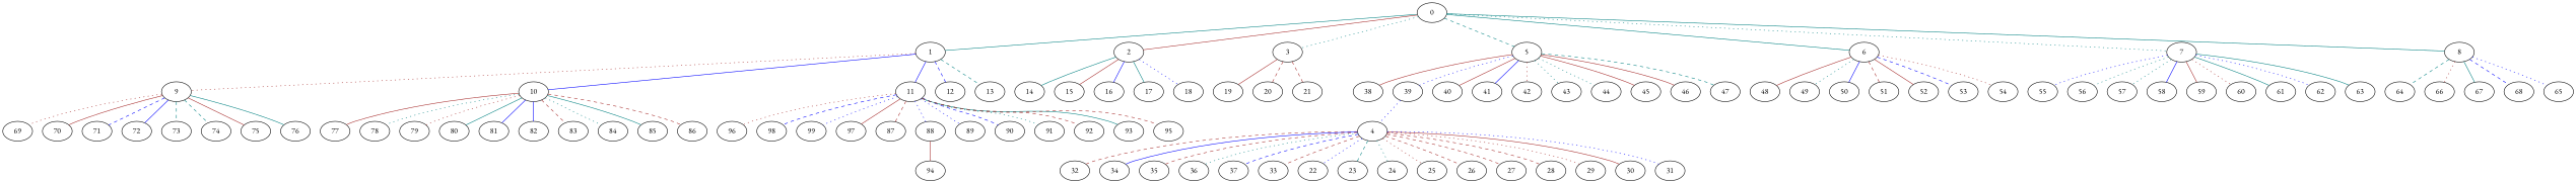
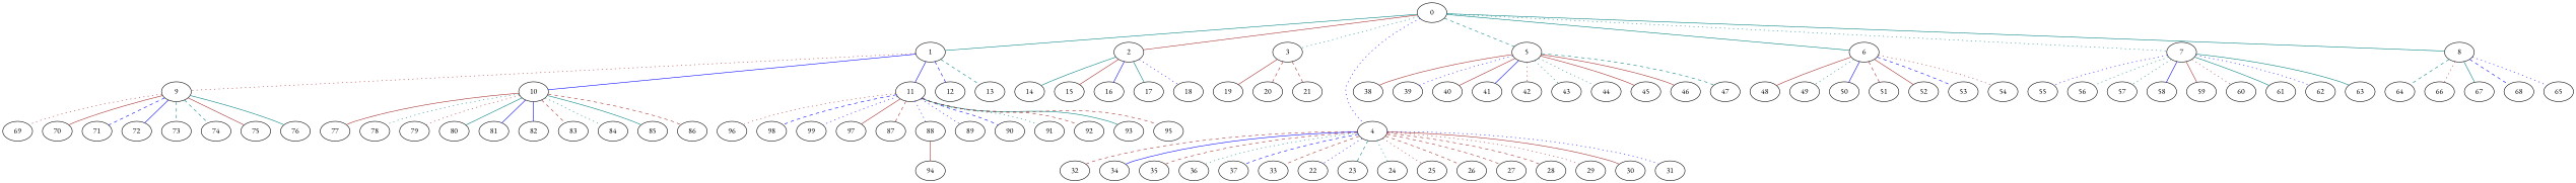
  graph {
    fontname="EB Garamond"
    node [fontname="EB Garamond"]
    edge [color=brown fontname="EB Garamond" style=solid]
    0
    1
    2
    3
    4
    5
    6
    7
    8
    9
    10
    11
    12
    13
    14
    15
    16
    17
    18
    19
    20
    21
    32
    34
    35
    36
    37
    33
    22
    23
    24
    25
    26
    27
    28
    29
    30
    31
    38
    39
    40
    41
    42
    43
    44
    45
    46
    47
    48
    49
    50
    51
    52
    53
    54
    55
    56
    57
    58
    59
    60
    61
    62
    63
    64
    66
    67
    68
    65
    69
    70
    71
    72
    73
    74
    75
    76
    77
    78
    79
    80
    81
    82
    83
    84
    85
    86
    96
    98
    99
    97
    87
    88
    89
    90
    91
    92
    93
    95
    94
    0 -- 1 [color=teal]
    0 -- 2
    0 -- 3 [color=teal style=dotted]
-   39 -- 4 [color=blue style=dotted]
+   0 -- 4 [color=blue style=dotted]
    0 -- 5 [color=teal style=dashed]
    0 -- 6 [color=teal]
    0 -- 7 [color=teal style=dotted]
    0 -- 8 [color=teal]
    1 -- 9 [style=dotted]
    1 -- 10 [color=blue]
    1 -- 11 [color=blue]
    1 -- 12 [color=blue style=dashed]
    1 -- 13 [color=teal style=dashed]
    2 -- 14 [color=teal]
    2 -- 15
    2 -- 16 [color=blue]
    2 -- 17 [color=teal]
    2 -- 18 [color=blue style=dotted]
    3 -- 19
    3 -- 20 [style=dashed]
    3 -- 21 [style=dashed]
    4 -- 32 [style=dashed]
    4 -- 34 [color=blue]
    4 -- 35 [style=dashed]
    4 -- 36 [color=teal style=dotted]
    4 -- 37 [color=blue style=dashed]
    4 -- 33 [style=dashed]
    4 -- 22 [color=blue style=dotted]
    4 -- 23 [color=teal style=dashed]
    4 -- 24 [color=teal style=dotted]
    4 -- 25 [style=dotted]
    4 -- 26 [style=dashed]
    4 -- 27 [style=dashed]
    4 -- 28 [style=dashed]
    4 -- 29 [style=dotted]
    4 -- 30
    4 -- 31 [color=blue style=dotted]
    5 -- 38
    5 -- 39 [color=blue style=dotted]
    5 -- 40
    5 -- 41 [color=blue]
    5 -- 42 [style=dotted]
    5 -- 43 [color=teal style=dotted]
    5 -- 44 [color=teal style=dotted]
    5 -- 45
    5 -- 46
    5 -- 47 [color=teal style=dashed]
    6 -- 48
    6 -- 49 [color=teal style=dotted]
    6 -- 50 [color=blue]
    6 -- 51 [style=dashed]
    6 -- 52
    6 -- 53 [color=blue style=dashed]
    6 -- 54 [style=dotted]
    7 -- 55 [color=blue style=dotted]
    7 -- 56 [color=teal style=dotted]
    7 -- 57 [color=teal style=dotted]
    7 -- 58 [color=blue]
    7 -- 59
    7 -- 60 [style=dotted]
    7 -- 61 [color=teal]
    7 -- 62 [color=blue style=dotted]
    7 -- 63 [color=teal]
    8 -- 64 [color=teal style=dashed]
    8 -- 66 [style=dotted]
    8 -- 67 [color=teal]
    8 -- 68 [color=blue style=dashed]
    8 -- 65 [color=blue style=dotted]
    9 -- 69 [style=dotted]
    9 -- 70
    9 -- 71 [color=blue style=dashed]
    9 -- 72 [color=blue]
    9 -- 73 [color=teal style=dashed]
    9 -- 74 [color=teal style=dashed]
    9 -- 75
    9 -- 76 [color=teal]
    10 -- 77
    10 -- 78 [color=teal style=dotted]
    10 -- 79 [style=dotted]
    10 -- 80 [color=teal]
    10 -- 81 [color=blue]
    10 -- 82 [color=blue]
    10 -- 83 [style=dashed]
    10 -- 84 [color=teal style=dotted]
    10 -- 85 [color=teal]
    10 -- 86 [style=dashed]
    11 -- 96 [style=dotted]
    11 -- 98 [color=blue style=dashed]
    11 -- 99 [color=blue style=dotted]
    11 -- 97
    11 -- 87 [style=dashed]
    11 -- 88 [color=blue style=dotted]
    11 -- 89 [color=blue style=dotted]
    11 -- 90 [color=blue style=dashed]
    11 -- 91 [color=teal style=dotted]
    11 -- 92 [style=dashed]
    11 -- 93 [color=teal]
    11 -- 95 [style=dashed]
    88 -- 94
  }
